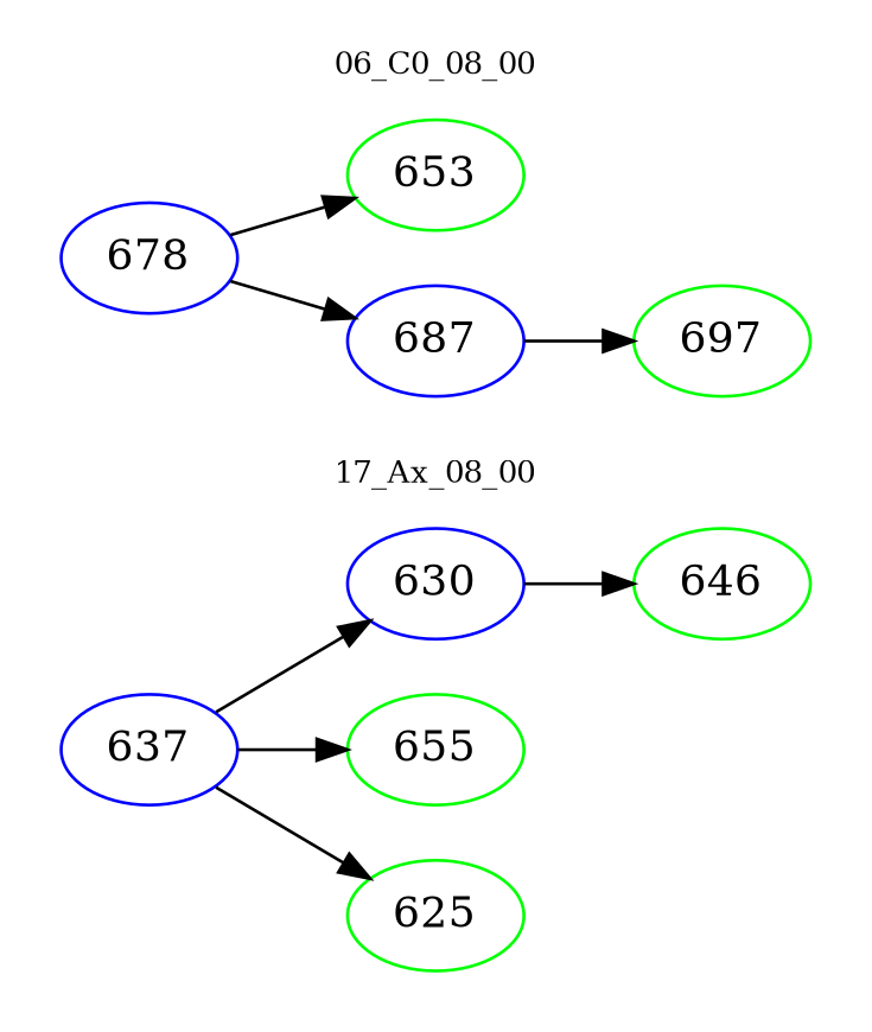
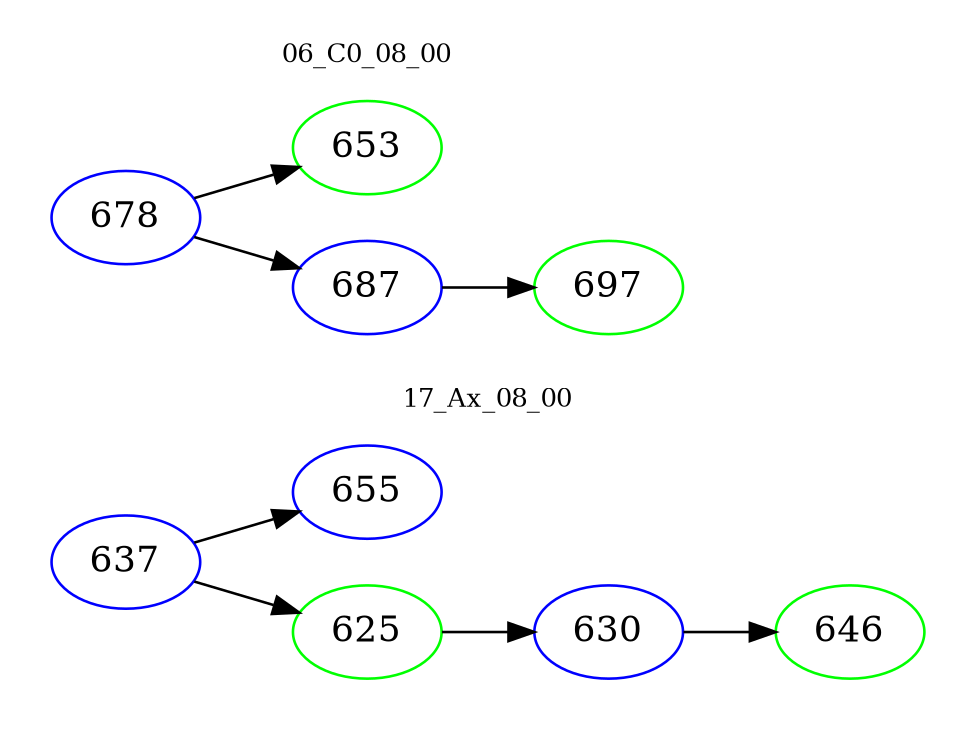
  digraph {
    rankdir=LR
    node [color=green]
    edge [color=black]
    n1 [color=blue label=637]
    n2 [label=625]
-   n3 [label=655]
+   n3 [color=blue label=655]
    n4 [color=blue label=630]
    n5 [label=646]
    n6 [color=blue label=678]
    n7 [color=blue label=687]
    n8 [label=653]
    n9 [label=697]
    subgraph cluster_1 {
      color=white
      fontsize=10
      label="17_Ax_08_00"
      n1
      n2
      n3
      n4
      n5
    }
    subgraph cluster_2 {
      color=white
      fontsize=10
      label="06_C0_08_00"
      n6
      n7
      n8
      n9
    }
    n1 -> n2
    n1 -> n3
-   n1 -> n4
+   n2 -> n4
    n4 -> n5
    n6 -> n7
    n6 -> n8
    n7 -> n9
  }
